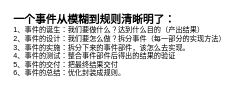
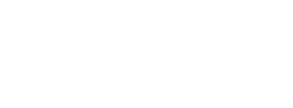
  <mxCell id="0" />
  <mxCell id="1" parent="0" />
- <mxCell id="2" value="&lt;b&gt;&lt;font style=&quot;font-size: 18px&quot;&gt;一个事件从模糊到规则清晰明了：&lt;/font&gt;&lt;/b&gt;&lt;br&gt;1、事件的诞生：我们要做什么？达到什么目的（产出结果）&lt;br&gt;2、事件的设计：我们要怎么做？拆分事件（每一部分的实现方法）&lt;br&gt;3、事件的实施：拆分下来的事件部件，该怎么去实现。&lt;br&gt;4、事件的测试：整合事件部件后得出的结果的验证&lt;br&gt;5、事件的交付：把最终结果交付&lt;br&gt;6、事件的总结：优化封装成规则。" style="text;html=1;align=left;verticalAlign=middle;resizable=0;points=[];autosize=1;strokeColor=none;fillColor=none;" vertex="1" parent="1"><mxGeometry x="20" y="20" width="370" height="110" as="geometry" /></mxCell>
